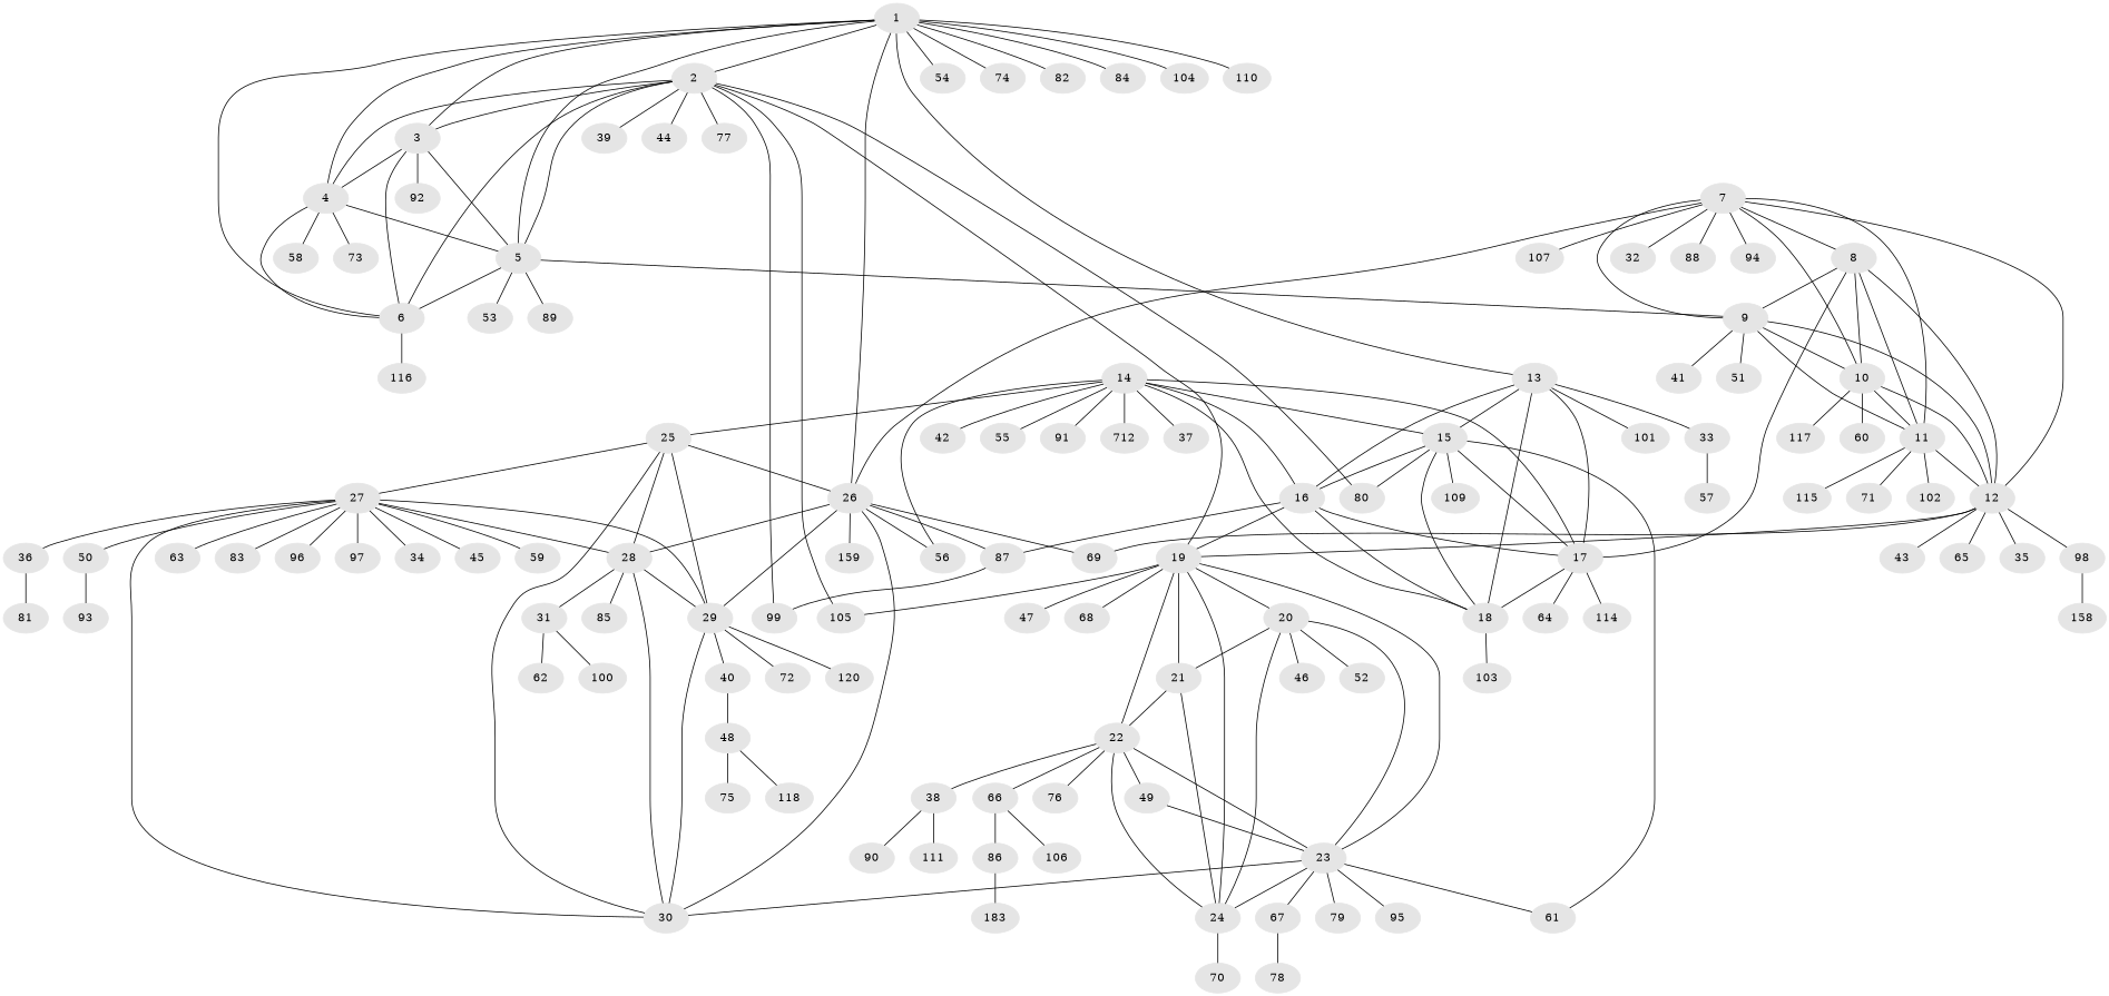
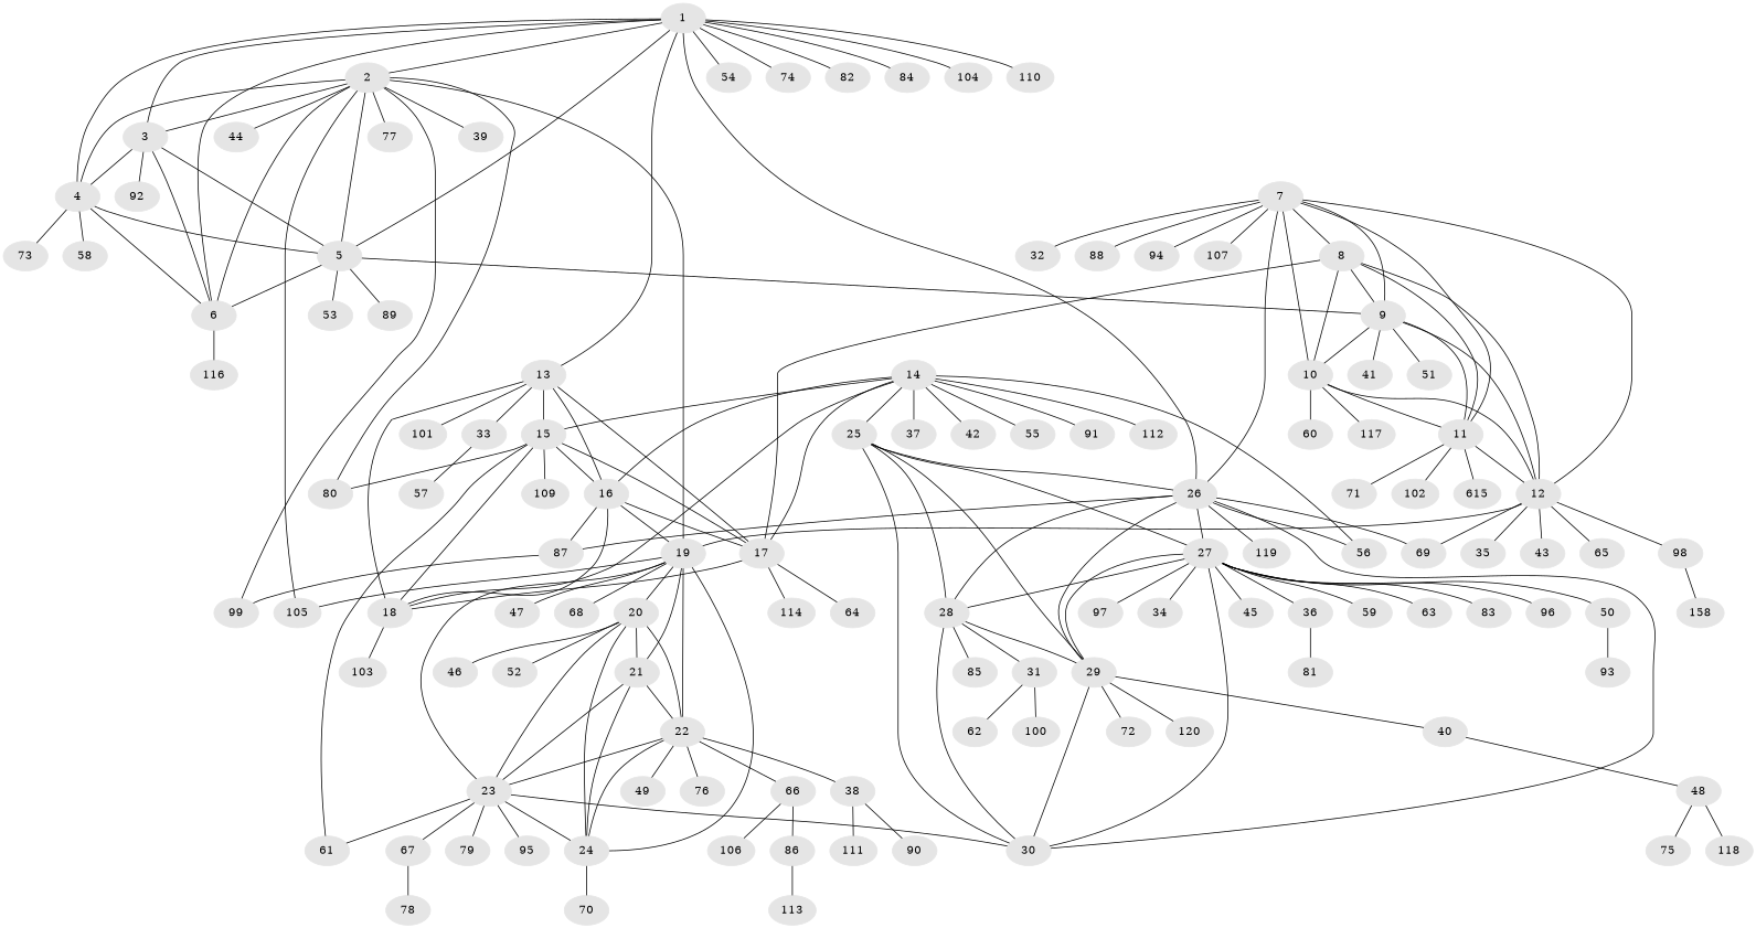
  graph {
    node [color=gray90 style=filled]
    1
    2
    3
    4
    5
    6
    13
    26
    54
    74
    82
    84
    104
    110
    19
    39
    44
    77
    80
    99
    105
    92
    58
    73
    9
    53
    89
    116
    17
    15
    16
    18
    33
    101
    69
    56
    87
    30
    27
    28
    29
-   119 [label=159]
+   119
    20
    21
    22
    23
    24
    47
    68
    10
    11
    12
    41
    51
    7
    8
    32
    88
    94
    107
    60
    117
    71
    102
-   115
+   115 [label=615]
    35
    43
    65
    98
    64
    114
    n72 [label=158]
    14
    25
    37
    42
    55
    91
-   112 [label=712]
+   112
    61
    109
    103
    57
    46
    52
    38
    49
    66
    76
    67
    79
    95
    70
    90
    111
    86
    106
    78
    34
    36
    45
    50
    59
    63
    83
    96
    97
    31
    85
    40
    72
    120
    81
    93
    62
    100
    48
    75
    118
-   113 [label=183]
+   113
    1 -- 2
    1 -- 3
    1 -- 4
    1 -- 5
    1 -- 6
    1 -- 13
    1 -- 26
    1 -- 54
    1 -- 74
    1 -- 82
    1 -- 84
    1 -- 104
    1 -- 110
    2 -- 3
    2 -- 4
    2 -- 5
    2 -- 6
    2 -- 19
    2 -- 39
    2 -- 44
    2 -- 77
    2 -- 80
    2 -- 99
    2 -- 105
    3 -- 4
    3 -- 5
    3 -- 6
    3 -- 92
    4 -- 5
    4 -- 6
    4 -- 58
    4 -- 73
    5 -- 6
    5 -- 9
    5 -- 53
    5 -- 89
    6 -- 116
    13 -- 17
    13 -- 15
    13 -- 16
    13 -- 18
    13 -- 33
    13 -- 101
    26 -- 69
    26 -- 56
    26 -- 87
    26 -- 30
+   26 -- 27
    26 -- 28
    26 -- 29
    26 -- 119
    19 -- 105
    19 -- 20
    19 -- 21
    19 -- 22
    19 -- 23
    19 -- 24
    19 -- 47
    19 -- 68
    9 -- 10
    9 -- 11
    9 -- 12
    9 -- 41
    9 -- 51
    17 -- 18
    17 -- 64
    17 -- 114
    15 -- 80
    15 -- 17
    15 -- 16
    15 -- 18
    15 -- 61
    15 -- 109
    16 -- 19
    16 -- 17
    16 -- 18
    16 -- 87
    18 -- 103
    33 -- 57
    87 -- 99
    27 -- 30
    27 -- 28
    27 -- 29
    27 -- 34
    27 -- 36
    27 -- 45
    27 -- 50
    27 -- 59
    27 -- 63
    27 -- 83
    27 -- 96
    27 -- 97
    28 -- 30
    28 -- 29
    28 -- 31
    28 -- 85
    29 -- 30
    29 -- 40
    29 -- 72
    29 -- 120
    20 -- 21
+   20 -- 22
    20 -- 23
    20 -- 24
    20 -- 46
    20 -- 52
    21 -- 22
-   49 -- 23
+   21 -- 23
    21 -- 24
    22 -- 23
    22 -- 24
    22 -- 38
    22 -- 49
    22 -- 66
    22 -- 76
    23 -- 30
    23 -- 24
    23 -- 61
    23 -- 67
    23 -- 79
    23 -- 95
    24 -- 70
    10 -- 11
    10 -- 12
    10 -- 60
    10 -- 117
    11 -- 12
    11 -- 71
    11 -- 102
    11 -- 115
    12 -- 19
    12 -- 69
    12 -- 35
    12 -- 43
    12 -- 65
    12 -- 98
    7 -- 26
    7 -- 9
    7 -- 10
    7 -- 11
    7 -- 12
    7 -- 8
    7 -- 32
    7 -- 88
    7 -- 94
    7 -- 107
    8 -- 9
    8 -- 17
    8 -- 10
    8 -- 11
    8 -- 12
    98 -- n72
    14 -- 17
    14 -- 15
    14 -- 16
    14 -- 18
    14 -- 56
    14 -- 25
    14 -- 37
    14 -- 42
    14 -- 55
    14 -- 91
    14 -- 112
    25 -- 26
    25 -- 30
    25 -- 27
    25 -- 28
    25 -- 29
    38 -- 90
    38 -- 111
    66 -- 86
    66 -- 106
    67 -- 78
    86 -- 113
    36 -- 81
    50 -- 93
    31 -- 62
    31 -- 100
    40 -- 48
    48 -- 75
    48 -- 118
  }
